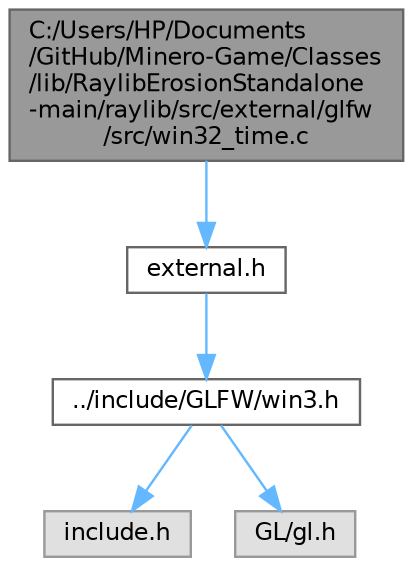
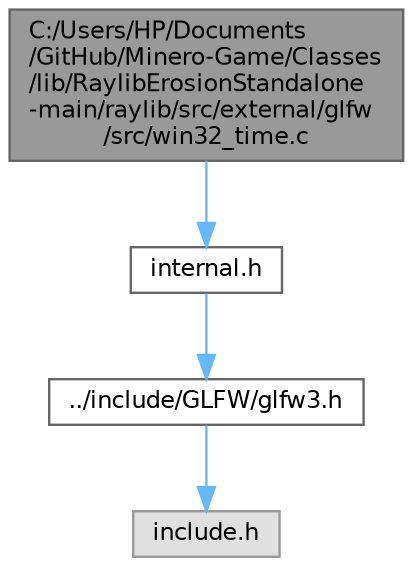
  digraph {
    node [color=grey40 fillcolor=white fontname=Helvetica fontsize=10 shape=box style=filled]
    edge [color=steelblue1 fontname=Helvetica fontsize=10 labelfontname=Helvetica labelfontsize=10 style=solid]
    n1 [color=gray40 fillcolor=grey60 fontcolor=black height=0.2 label="C:/Users/HP/Documents\l/GitHub/Minero-Game/Classes\l/lib/RaylibErosionStandalone\l-main/raylib/src/external/glfw\l/src/win32_time.c" width=0.4]
-   n2 [height=0.2 label="external.h" width=0.4]
-   n3 [height=0.2 label="../include/GLFW/win3.h" width=0.4]
+   n2 [height=0.2 label="internal.h" width=0.4]
+   n3 [height=0.2 label="../include/GLFW/glfw3.h" width=0.4]
    n4 [color=grey60 fillcolor="#E0E0E0" height=0.2 label="include.h" width=0.4]
-   n5 [color=grey60 fillcolor="#E0E0E0" height=0.2 label="GL/gl.h" width=0.4]
    n1 -> n2
    n2 -> n3
    n3 -> n4
-   n3 -> n5
  }
